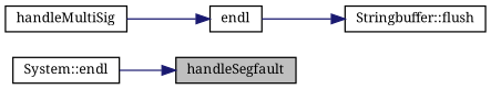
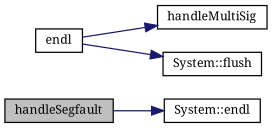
  digraph {
    fontname="Noto Serif"
    rankdir=LR
    node [color=black fontname="Noto Serif" fontsize=10 shape=record]
    edge [color=midnightblue fontname="Noto Serif" fontsize=10 labelfontname=FreeSans labelfontsize=10 style=solid]
    n1 [fillcolor=grey75 fontcolor=black height=0.2 label=handleSegfault style=filled width=0.4]
    n2 [height=0.2 label="System::endl" width=0.4]
    n3 [height=0.2 label=handleMultiSig width=0.4]
    n4 [height=0.2 label=endl width=0.4]
-   n5 [height=0.2 label="Stringbuffer::flush" width=0.4]
-   n2 -> n1
-   n3 -> n4
+   n5 [height=0.2 label="System::flush" width=0.4]
+   n1 -> n2
+   n4 -> n3
    n4 -> n5
  }
